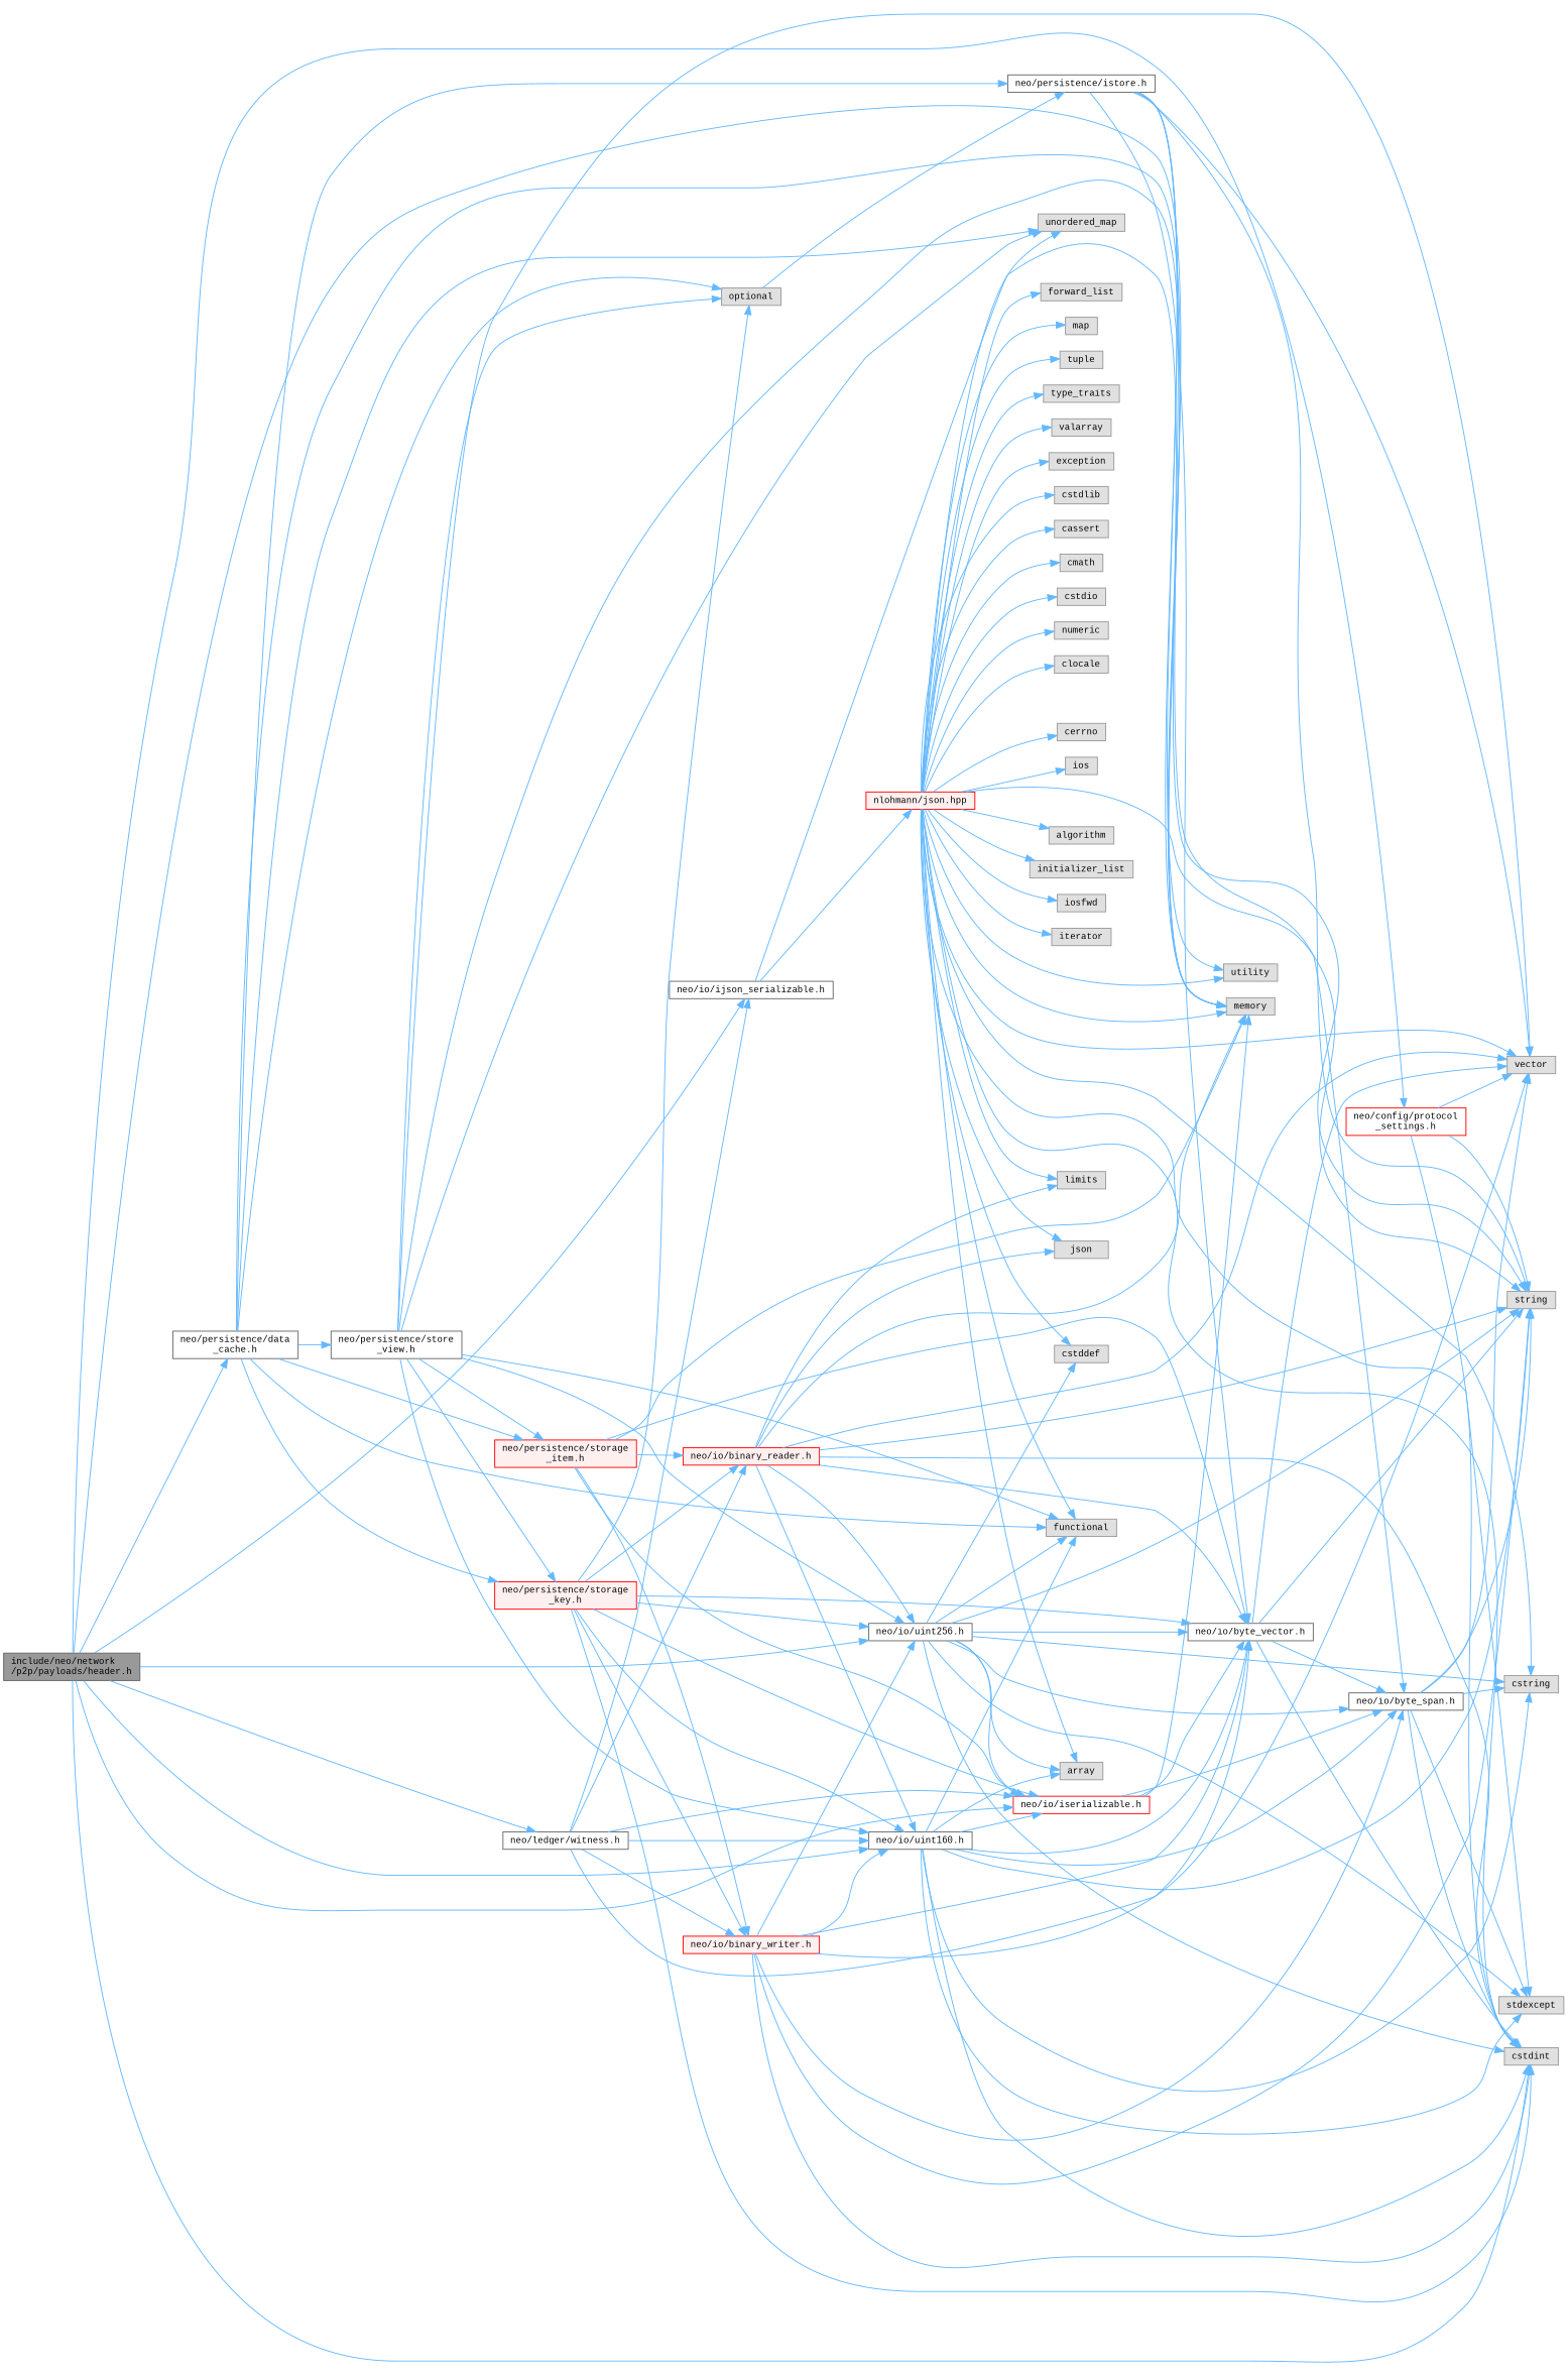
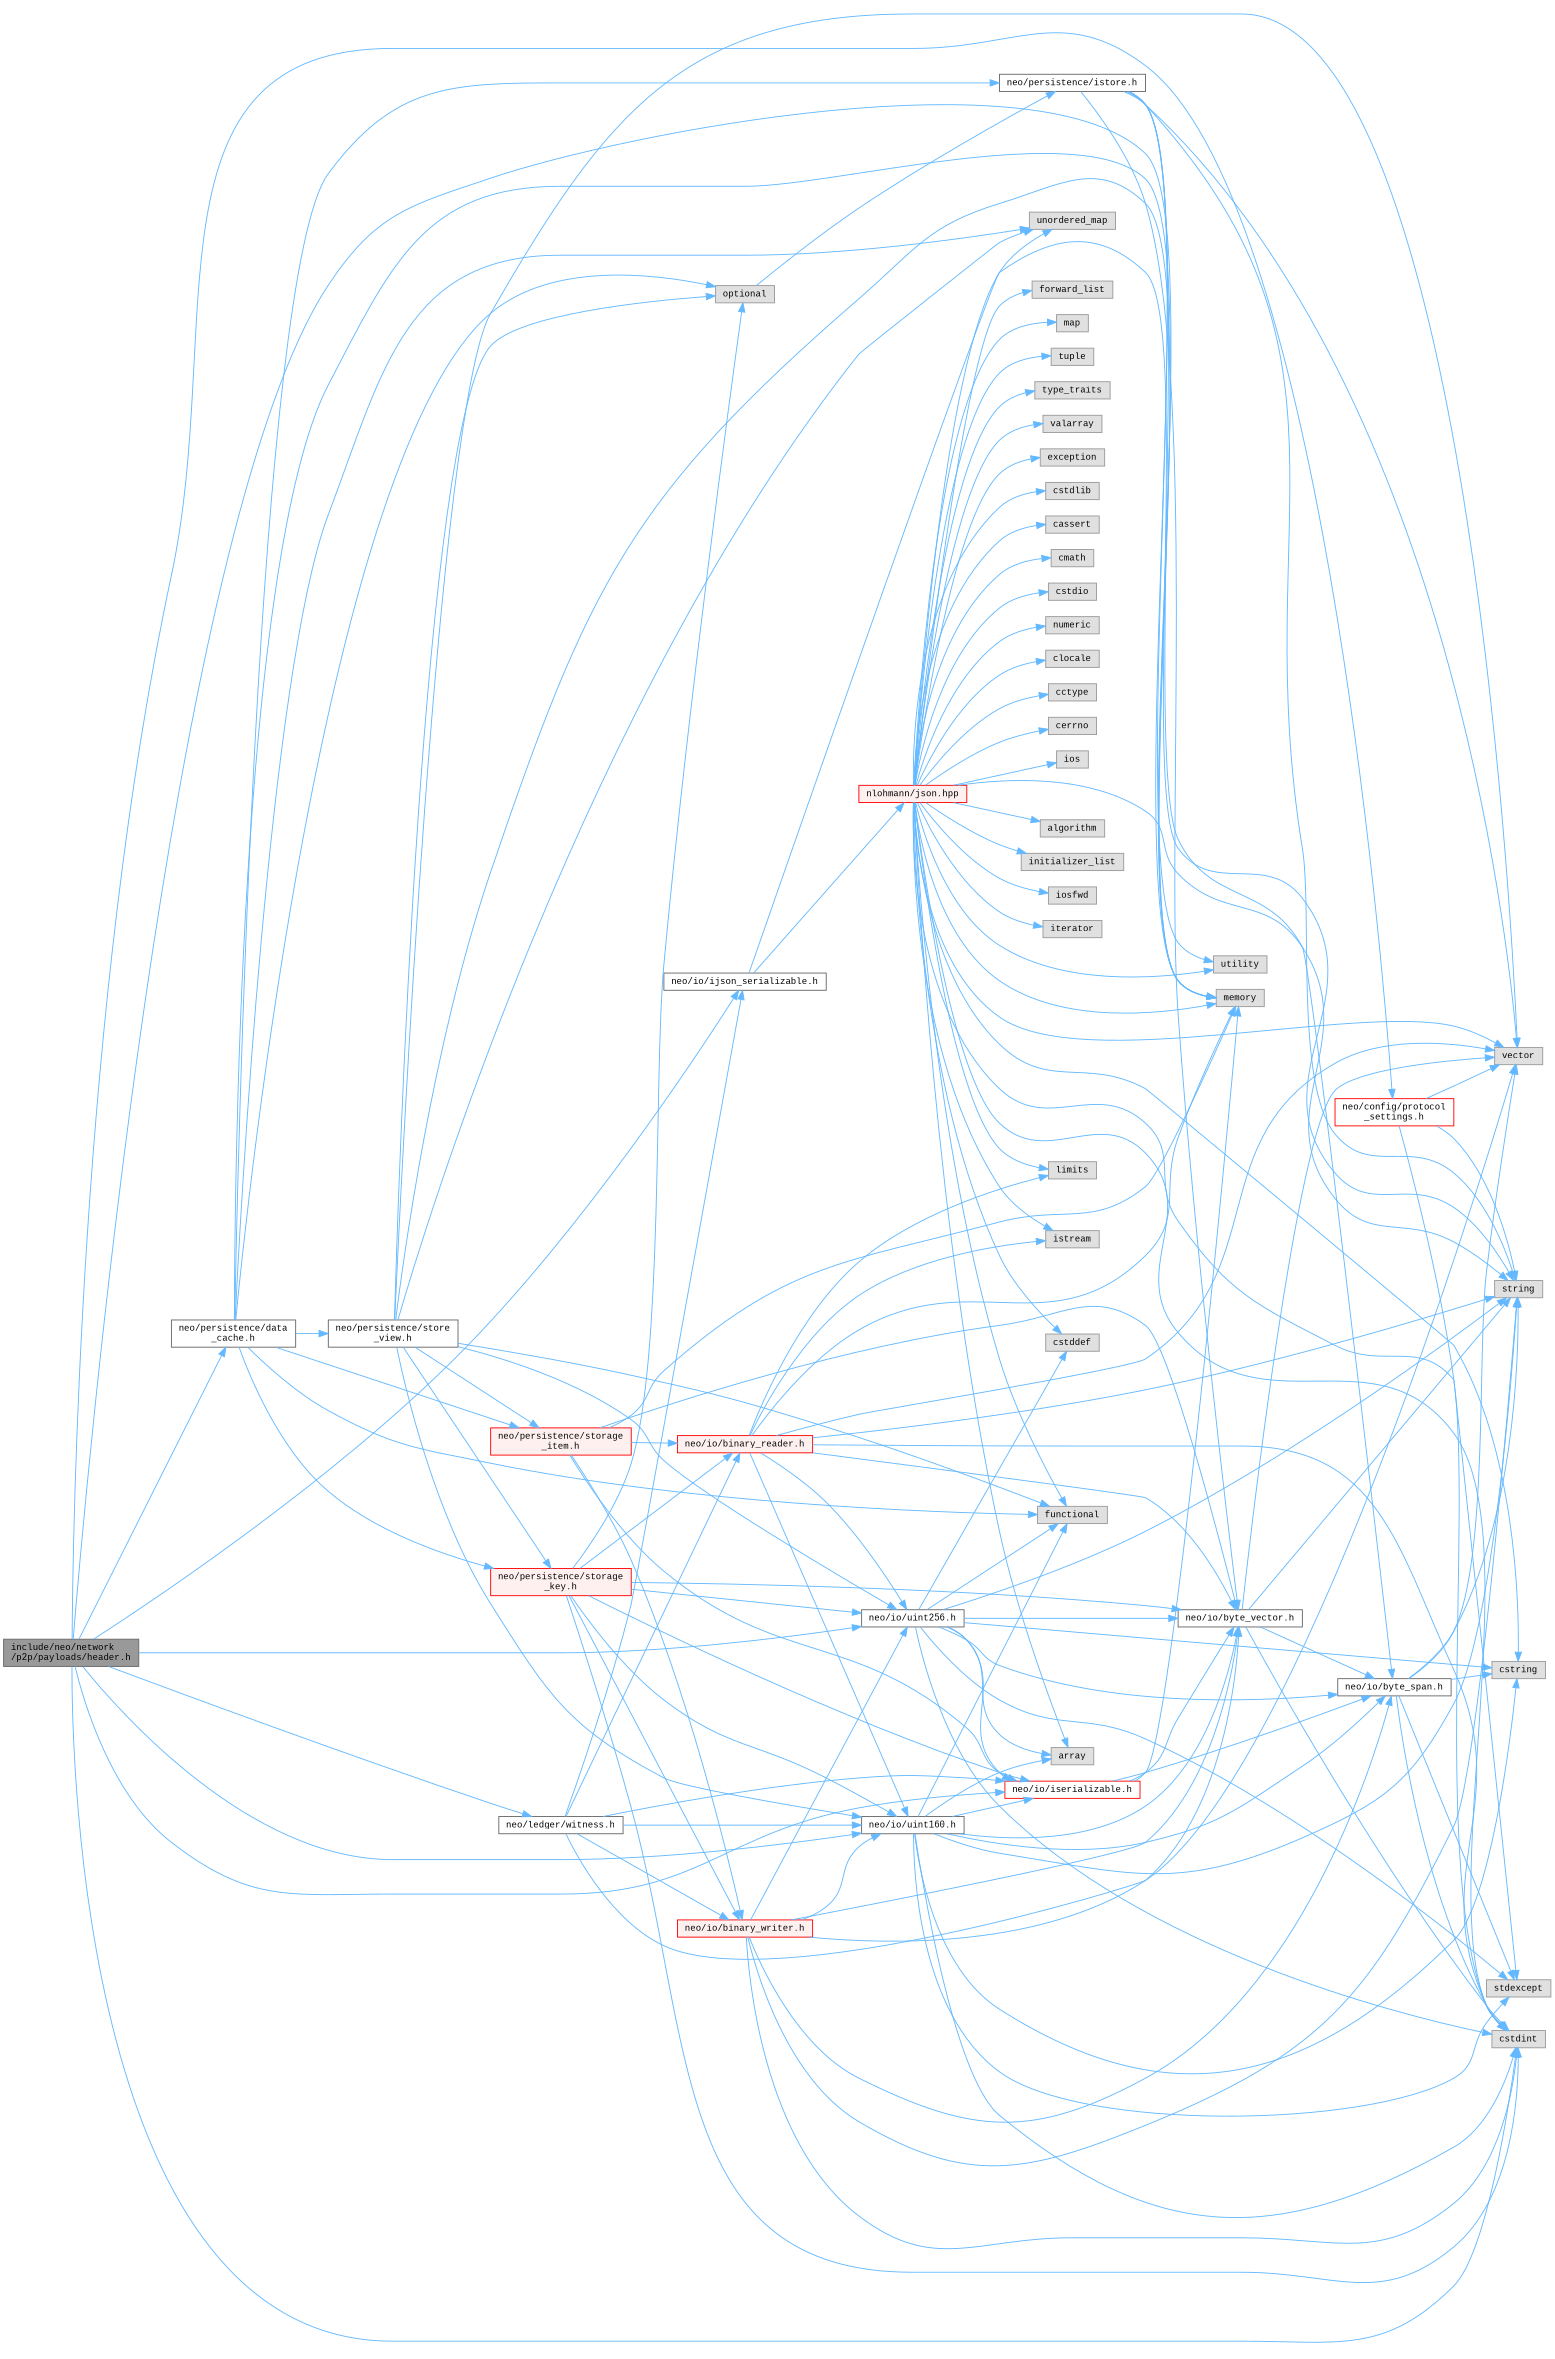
  digraph {
    fontname="Liberation Mono"
    rankdir=LR
    node [color=grey60 fillcolor="#E0E0E0" fontname="Liberation Mono" fontsize=10 shape=box style=filled]
    edge [color=steelblue1 fontname="Liberation Mono" fontsize=10 labelfontname=Helvetica labelfontsize=10 style=solid]
    n1 [color=gray40 fillcolor=grey60 fontcolor=black height=0.2 label="include/neo/network\l/p2p/payloads/header.h" width=0.4]
    n2 [color=red fillcolor=white height=0.2 label="neo/config/protocol\l_settings.h" width=0.4]
    n3 [height=0.2 label=cstdint width=0.4]
    n4 [color=grey40 fillcolor=white height=0.2 label="neo/io/ijson_serializable.h" width=0.4]
    n5 [height=0.2 label=memory width=0.4]
    n6 [color=red fillcolor=white height=0.2 label="neo/io/iserializable.h" width=0.4]
    n7 [color=grey40 fillcolor=white height=0.2 label="neo/io/uint160.h" width=0.4]
    n8 [color=grey40 fillcolor=white height=0.2 label="neo/io/uint256.h" width=0.4]
    n9 [color=grey40 fillcolor=white height=0.2 label="neo/ledger/witness.h" width=0.4]
    n10 [color=grey40 fillcolor=white height=0.2 label="neo/persistence/data\l_cache.h" width=0.4]
    n11 [height=0.2 label=string width=0.4]
    n12 [height=0.2 label=vector width=0.4]
    n13 [color=red fillcolor="#FFF0F0" height=0.2 label="nlohmann/json.hpp" width=0.4]
    n14 [color=grey40 fillcolor=white height=0.2 label="neo/io/byte_span.h" width=0.4]
    n15 [color=grey40 fillcolor=white height=0.2 label="neo/io/byte_vector.h" width=0.4]
    n16 [height=0.2 label=functional width=0.4]
    n17 [height=0.2 label=array width=0.4]
    n18 [height=0.2 label=stdexcept width=0.4]
    n19 [height=0.2 label=cstring width=0.4]
    n20 [height=0.2 label=cstddef width=0.4]
    n21 [color=red fillcolor="#FFF0F0" height=0.2 label="neo/io/binary_reader.h" width=0.4]
    n22 [color=red fillcolor="#FFF0F0" height=0.2 label="neo/io/binary_writer.h" width=0.4]
    n23 [height=0.2 label=unordered_map width=0.4]
    n24 [color=grey40 fillcolor=white height=0.2 label="neo/persistence/istore.h" width=0.4]
    n25 [height=0.2 label=optional width=0.4]
    n26 [color=red fillcolor="#FFF0F0" height=0.2 label="neo/persistence/storage\l_item.h" width=0.4]
    n27 [color=red fillcolor="#FFF0F0" height=0.2 label="neo/persistence/storage\l_key.h" width=0.4]
    n28 [color=grey40 fillcolor=white height=0.2 label="neo/persistence/store\l_view.h" width=0.4]
    n29 [height=0.2 label=algorithm width=0.4]
    n30 [height=0.2 label=initializer_list width=0.4]
    n31 [height=0.2 label=iosfwd width=0.4]
    n32 [height=0.2 label=iterator width=0.4]
    n33 [height=0.2 label=utility width=0.4]
    n34 [height=0.2 label=forward_list width=0.4]
    n35 [height=0.2 label=map width=0.4]
    n36 [height=0.2 label=tuple width=0.4]
    n37 [height=0.2 label=type_traits width=0.4]
    n38 [height=0.2 label=valarray width=0.4]
    n39 [height=0.2 label=exception width=0.4]
    n40 [height=0.2 label=cstdlib width=0.4]
    n41 [height=0.2 label=cassert width=0.4]
    n42 [height=0.2 label=limits width=0.4]
    n43 [height=0.2 label=cmath width=0.4]
    n44 [height=0.2 label=cstdio width=0.4]
    n45 [height=0.2 label=numeric width=0.4]
-   n46 [height=0.2 label=json width=0.4]
+   n46 [height=0.2 label=istream width=0.4]
    n47 [height=0.2 label=clocale width=0.4]
+   n48 [height=0.2 label=cctype width=0.4]
    n49 [height=0.2 label=cerrno width=0.4]
    n50 [height=0.2 label=ios width=0.4]
    n1 -> n2
    n1 -> n3
    n1 -> n4
    n1 -> n5
    n1 -> n6
    n1 -> n7
    n1 -> n8
    n1 -> n9
    n1 -> n10
    n2 -> n3
    n2 -> n11
    n2 -> n12
    n4 -> n11
    n4 -> n13
    n6 -> n5
    n6 -> n14
    n6 -> n15
    n7 -> n3
    n7 -> n6
    n7 -> n11
    n7 -> n14
    n7 -> n15
    n7 -> n16
    n7 -> n17
    n7 -> n18
    n7 -> n19
    n8 -> n3
    n8 -> n6
    n8 -> n11
    n8 -> n14
    n8 -> n15
    n8 -> n16
    n8 -> n17
    n8 -> n18
    n8 -> n19
    n8 -> n20
    n9 -> n4
    n9 -> n6
    n9 -> n7
    n9 -> n15
    n9 -> n21
    n9 -> n22
    n10 -> n5
    n10 -> n16
    n10 -> n23
    n10 -> n24
    n10 -> n25
    n10 -> n26
    n10 -> n27
    n10 -> n28
    n13 -> n3
    n13 -> n5
    n13 -> n11
    n13 -> n12
    n13 -> n16
    n13 -> n17
    n13 -> n18
    n13 -> n19
    n13 -> n20
    n13 -> n23
    n13 -> n29
    n13 -> n30
    n13 -> n31
    n13 -> n32
    n13 -> n33
    n13 -> n34
    n13 -> n35
    n13 -> n36
    n13 -> n37
    n13 -> n38
    n13 -> n39
    n13 -> n40
    n13 -> n41
    n13 -> n42
    n13 -> n43
    n13 -> n44
    n13 -> n45
    n13 -> n46
    n13 -> n47
+   n13 -> n48
    n13 -> n49
    n13 -> n50
    n14 -> n3
    n14 -> n11
    n14 -> n12
    n14 -> n18
    n14 -> n19
    n15 -> n3
    n15 -> n11
    n15 -> n12
    n15 -> n14
    n21 -> n3
    n21 -> n5
    n21 -> n7
    n21 -> n8
    n21 -> n11
    n21 -> n12
    n21 -> n15
    n21 -> n42
    n21 -> n46
    n22 -> n3
    n22 -> n7
    n22 -> n8
    n22 -> n11
    n22 -> n12
    n22 -> n14
    n22 -> n15
    n24 -> n5
    n24 -> n11
    n24 -> n12
    n24 -> n14
    n24 -> n15
    n24 -> n33
    n25 -> n24
    n26 -> n5
    n26 -> n6
    n26 -> n15
    n26 -> n21
    n26 -> n22
    n27 -> n3
    n27 -> n6
    n27 -> n7
    n27 -> n8
    n27 -> n15
    n27 -> n21
    n27 -> n22
    n27 -> n25
    n28 -> n5
    n28 -> n7
    n28 -> n8
    n28 -> n12
    n28 -> n16
    n28 -> n23
    n28 -> n25
    n28 -> n26
    n28 -> n27
  }
